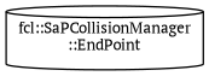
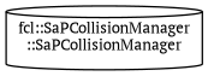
  digraph {
    rankdir=TB
    fontname="PT Serif"
-   n1 [color=black fillcolor=white fontname="PT Serif" fontsize=10 height=0.2 label="fcl::SaPCollisionManager\l::EndPoint" shape=cylinder style=filled width=0.4]
+   n1 [color=black fillcolor=white fontname="PT Serif" fontsize=10 height=0.2 label="fcl::SaPCollisionManager\l::SaPCollisionManager" shape=cylinder style=filled width=0.4]
  }
